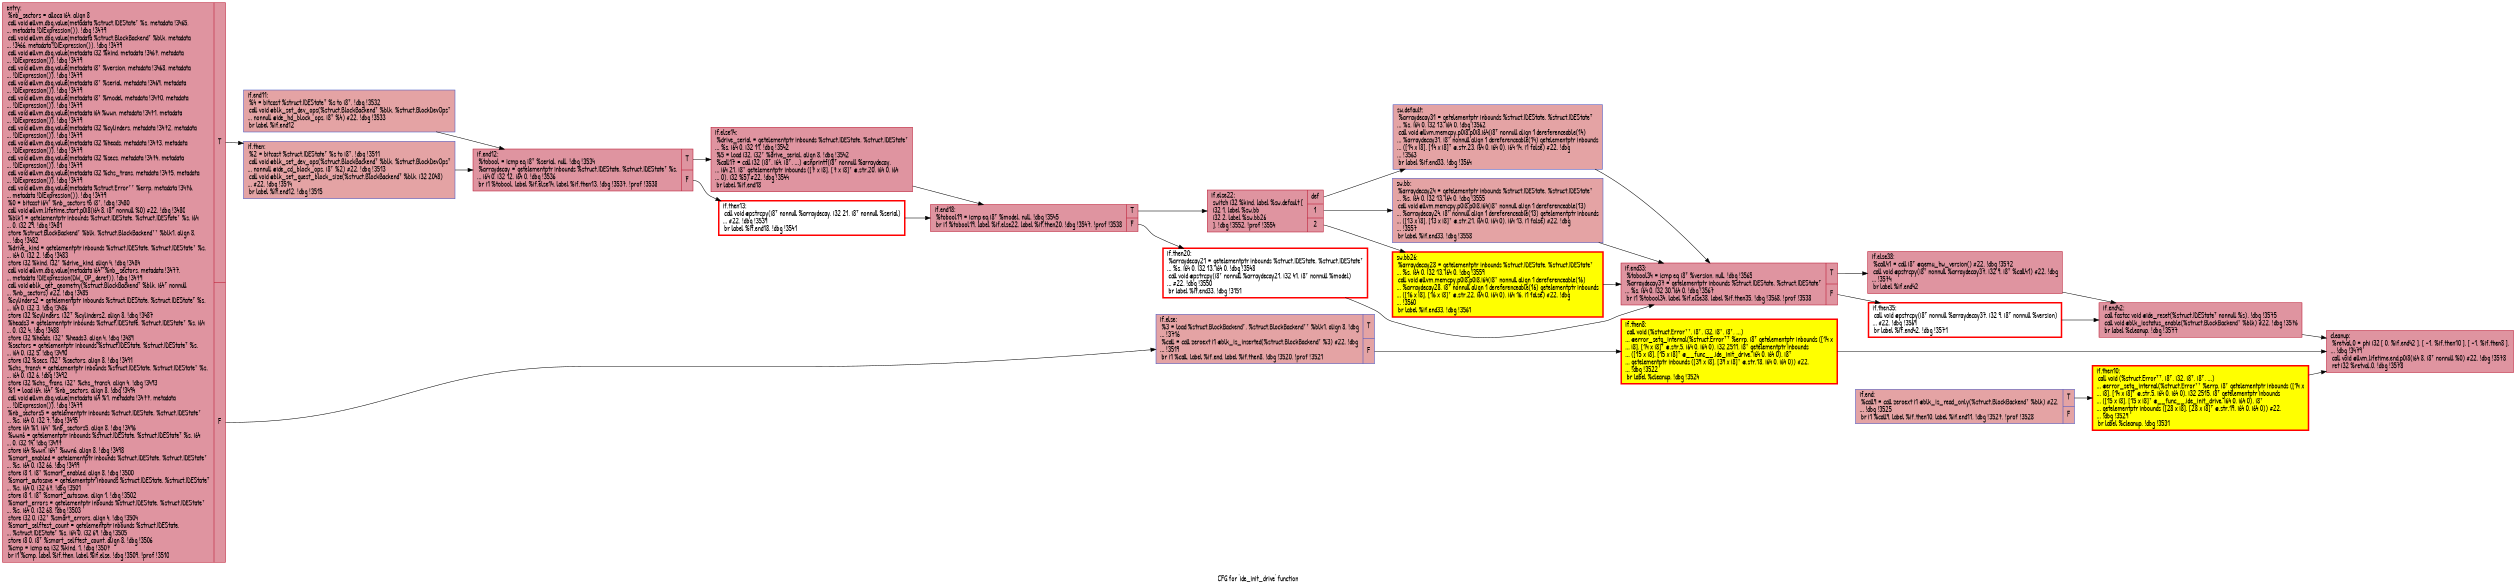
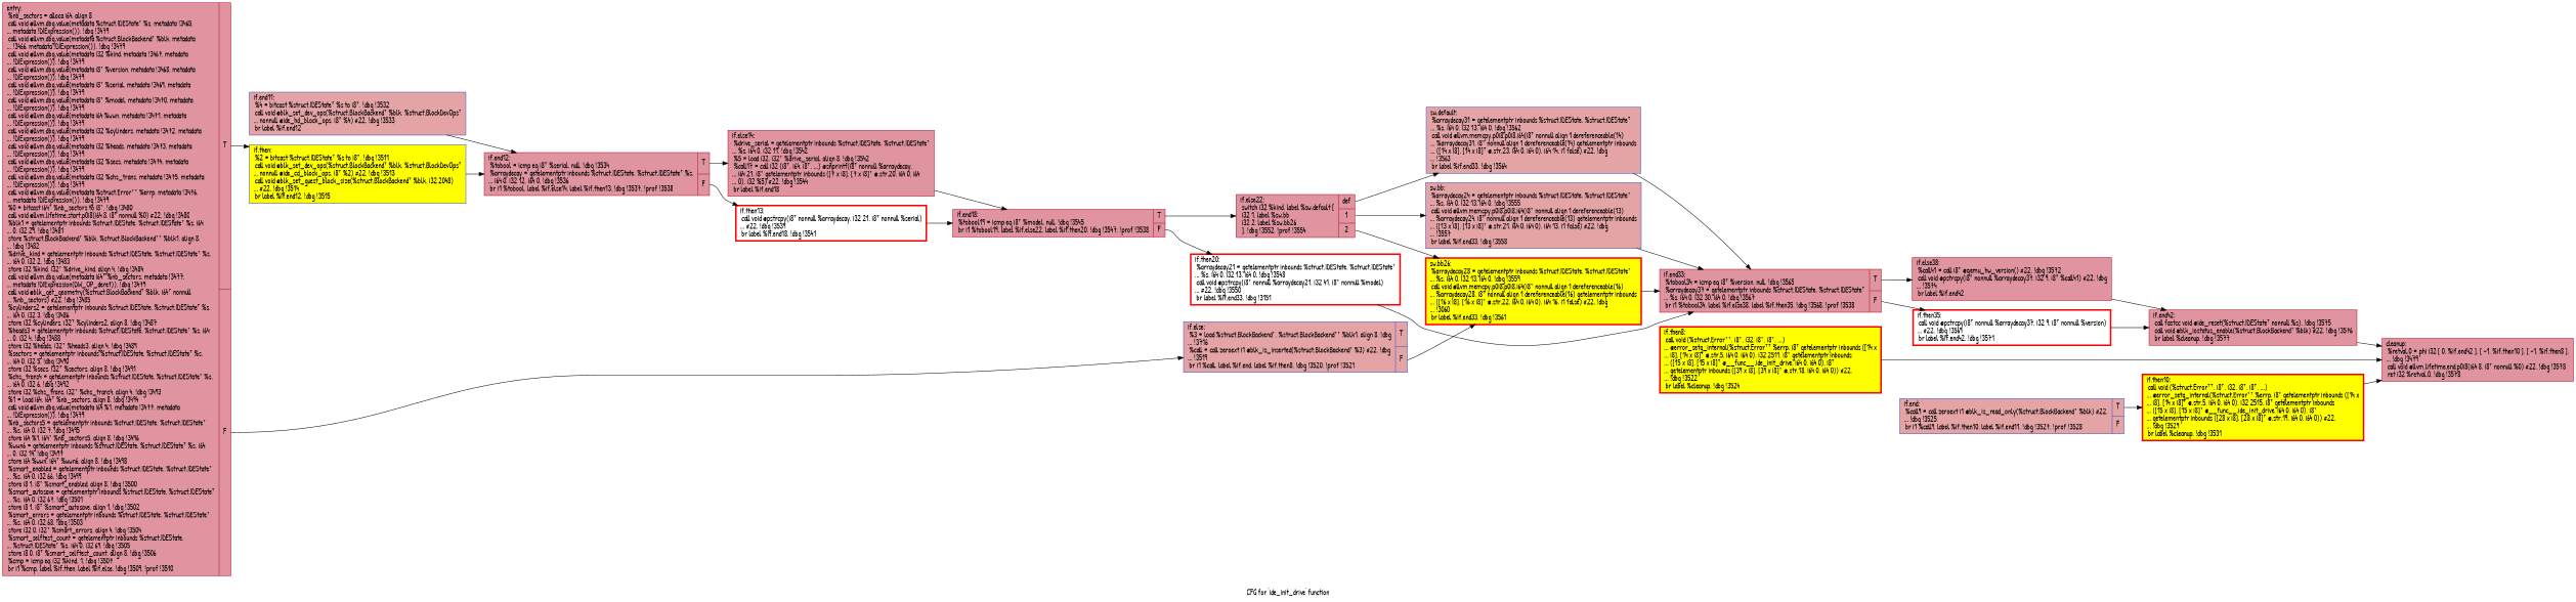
  digraph {
    fontname="Patrick Hand"
    label="CFG for 'ide_init_drive' function"
    rankdir=LR
    node [color="#b70d28ff" fillcolor="#b70d2870" fontname="Patrick Hand" shape=record style=filled]
    edge [fontname="Patrick Hand"]
    n1 [label="{entry:\l  %nb_sectors = alloca i64, align 8\l  call void @llvm.dbg.value(metadata %struct.IDEState* %s, metadata !3465,\l... metadata !DIExpression()), !dbg !3479\l  call void @llvm.dbg.value(metadata %struct.BlockBackend* %blk, metadata\l... !3466, metadata !DIExpression()), !dbg !3479\l  call void @llvm.dbg.value(metadata i32 %kind, metadata !3467, metadata\l... !DIExpression()), !dbg !3479\l  call void @llvm.dbg.value(metadata i8* %version, metadata !3468, metadata\l... !DIExpression()), !dbg !3479\l  call void @llvm.dbg.value(metadata i8* %serial, metadata !3469, metadata\l... !DIExpression()), !dbg !3479\l  call void @llvm.dbg.value(metadata i8* %model, metadata !3470, metadata\l... !DIExpression()), !dbg !3479\l  call void @llvm.dbg.value(metadata i64 %wwn, metadata !3471, metadata\l... !DIExpression()), !dbg !3479\l  call void @llvm.dbg.value(metadata i32 %cylinders, metadata !3472, metadata\l... !DIExpression()), !dbg !3479\l  call void @llvm.dbg.value(metadata i32 %heads, metadata !3473, metadata\l... !DIExpression()), !dbg !3479\l  call void @llvm.dbg.value(metadata i32 %secs, metadata !3474, metadata\l... !DIExpression()), !dbg !3479\l  call void @llvm.dbg.value(metadata i32 %chs_trans, metadata !3475, metadata\l... !DIExpression()), !dbg !3479\l  call void @llvm.dbg.value(metadata %struct.Error** %errp, metadata !3476,\l... metadata !DIExpression()), !dbg !3479\l  %0 = bitcast i64* %nb_sectors to i8*, !dbg !3480\l  call void @llvm.lifetime.start.p0i8(i64 8, i8* nonnull %0) #22, !dbg !3480\l  %blk1 = getelementptr inbounds %struct.IDEState, %struct.IDEState* %s, i64\l... 0, i32 29, !dbg !3481\l  store %struct.BlockBackend* %blk, %struct.BlockBackend** %blk1, align 8,\l... !dbg !3482\l  %drive_kind = getelementptr inbounds %struct.IDEState, %struct.IDEState* %s,\l... i64 0, i32 2, !dbg !3483\l  store i32 %kind, i32* %drive_kind, align 4, !dbg !3484\l  call void @llvm.dbg.value(metadata i64* %nb_sectors, metadata !3477,\l... metadata !DIExpression(DW_OP_deref)), !dbg !3479\l  call void @blk_get_geometry(%struct.BlockBackend* %blk, i64* nonnull\l... %nb_sectors) #22, !dbg !3485\l  %cylinders2 = getelementptr inbounds %struct.IDEState, %struct.IDEState* %s,\l... i64 0, i32 3, !dbg !3486\l  store i32 %cylinders, i32* %cylinders2, align 8, !dbg !3487\l  %heads3 = getelementptr inbounds %struct.IDEState, %struct.IDEState* %s, i64\l... 0, i32 4, !dbg !3488\l  store i32 %heads, i32* %heads3, align 4, !dbg !3489\l  %sectors = getelementptr inbounds %struct.IDEState, %struct.IDEState* %s,\l... i64 0, i32 5, !dbg !3490\l  store i32 %secs, i32* %sectors, align 8, !dbg !3491\l  %chs_trans4 = getelementptr inbounds %struct.IDEState, %struct.IDEState* %s,\l... i64 0, i32 6, !dbg !3492\l  store i32 %chs_trans, i32* %chs_trans4, align 4, !dbg !3493\l  %1 = load i64, i64* %nb_sectors, align 8, !dbg !3494\l  call void @llvm.dbg.value(metadata i64 %1, metadata !3477, metadata\l... !DIExpression()), !dbg !3479\l  %nb_sectors5 = getelementptr inbounds %struct.IDEState, %struct.IDEState*\l... %s, i64 0, i32 7, !dbg !3495\l  store i64 %1, i64* %nb_sectors5, align 8, !dbg !3496\l  %wwn6 = getelementptr inbounds %struct.IDEState, %struct.IDEState* %s, i64\l... 0, i32 14, !dbg !3497\l  store i64 %wwn, i64* %wwn6, align 8, !dbg !3498\l  %smart_enabled = getelementptr inbounds %struct.IDEState, %struct.IDEState*\l... %s, i64 0, i32 66, !dbg !3499\l  store i8 1, i8* %smart_enabled, align 8, !dbg !3500\l  %smart_autosave = getelementptr inbounds %struct.IDEState, %struct.IDEState*\l... %s, i64 0, i32 67, !dbg !3501\l  store i8 1, i8* %smart_autosave, align 1, !dbg !3502\l  %smart_errors = getelementptr inbounds %struct.IDEState, %struct.IDEState*\l... %s, i64 0, i32 68, !dbg !3503\l  store i32 0, i32* %smart_errors, align 4, !dbg !3504\l  %smart_selftest_count = getelementptr inbounds %struct.IDEState,\l... %struct.IDEState* %s, i64 0, i32 69, !dbg !3505\l  store i8 0, i8* %smart_selftest_count, align 8, !dbg !3506\l  %cmp = icmp eq i32 %kind, 1, !dbg !3507\l  br i1 %cmp, label %if.then, label %if.else, !dbg !3509, !prof !3510\l|{<s0>T|<s1>F}}"]
-   n2 [color="#3d50c3ff" fillcolor="#c32e3170" label="{if.then:                                          \l  %2 = bitcast %struct.IDEState* %s to i8*, !dbg !3511\l  call void @blk_set_dev_ops(%struct.BlockBackend* %blk, %struct.BlockDevOps*\l... nonnull @ide_cd_block_ops, i8* %2) #22, !dbg !3513\l  call void @blk_set_guest_block_size(%struct.BlockBackend* %blk, i32 2048)\l... #22, !dbg !3514\l  br label %if.end12, !dbg !3515\l}"]
+   n2 [color="#3d50c3ff" fillcolor=yellow label="{if.then:                                          \l  %2 = bitcast %struct.IDEState* %s to i8*, !dbg !3511\l  call void @blk_set_dev_ops(%struct.BlockBackend* %blk, %struct.BlockDevOps*\l... nonnull @ide_cd_block_ops, i8* %2) #22, !dbg !3513\l  call void @blk_set_guest_block_size(%struct.BlockBackend* %blk, i32 2048)\l... #22, !dbg !3514\l  br label %if.end12, !dbg !3515\l}"]
    n3 [color="#3d50c3ff" fillcolor="#c32e3170" label="{if.else:                                          \l  %3 = load %struct.BlockBackend*, %struct.BlockBackend** %blk1, align 8, !dbg\l... !3716\l  %call = call zeroext i1 @blk_is_inserted(%struct.BlockBackend* %3) #22, !dbg\l... !3519\l  br i1 %call, label %if.end, label %if.then8, !dbg !3520, !prof !3521\l|{<s0>T|<s1>F}}"]
    n4 [label="{if.end12:                                         \l  %tobool = icmp eq i8* %serial, null, !dbg !3534\l  %arraydecay = getelementptr inbounds %struct.IDEState, %struct.IDEState* %s,\l... i64 0, i32 12, i64 0, !dbg !3536\l  br i1 %tobool, label %if.else14, label %if.then13, !dbg !3537, !prof !3538\l|{<s0>T|<s1>F}}"]
    n5 [color=red fillcolor=yellow label="{if.then8:                                         \l  call void (%struct.Error**, i8*, i32, i8*, i8*, ...)\l... @error_setg_internal(%struct.Error** %errp, i8* getelementptr inbounds ([14 x\l... i8], [14 x i8]* @.str.5, i64 0, i64 0), i32 2511, i8* getelementptr inbounds\l... ([15 x i8], [15 x i8]* @__func__.ide_init_drive, i64 0, i64 0), i8*\l... getelementptr inbounds ([39 x i8], [39 x i8]* @.str.18, i64 0, i64 0)) #22,\l... !dbg !3522\l  br label %cleanup, !dbg !3524\l}" penwidth=3.0]
    n6 [label="{if.else14:                                        \l  %drive_serial = getelementptr inbounds %struct.IDEState, %struct.IDEState*\l... %s, i64 0, i32 11, !dbg !3542\l  %5 = load i32, i32* %drive_serial, align 8, !dbg !3542\l  %call17 = call i32 (i8*, i64, i8*, ...) @snprintf(i8* nonnull %arraydecay,\l... i64 21, i8* getelementptr inbounds ([7 x i8], [7 x i8]* @.str.20, i64 0, i64\l... 0), i32 %5) #22, !dbg !3544\l  br label %if.end18\l}"]
    n7 [color=red label="{if.then13:                                        \l  call void @pstrcpy(i8* nonnull %arraydecay, i32 21, i8* nonnull %serial)\l... #22, !dbg !3539\l  br label %if.end18, !dbg !3541\l}" penwidth=3.0 fillcolor="" style=""]
    n8 [color="#3d50c3ff" fillcolor="#c32e3170" label="{if.end:                                           \l  %call9 = call zeroext i1 @blk_is_read_only(%struct.BlockBackend* %blk) #22,\l... !dbg !3525\l  br i1 %call9, label %if.then10, label %if.end11, !dbg !3527, !prof !3528\l|{<s0>T|<s1>F}}"]
    n9 [color=red fillcolor=yellow label="{if.then10:                                        \l  call void (%struct.Error**, i8*, i32, i8*, i8*, ...)\l... @error_setg_internal(%struct.Error** %errp, i8* getelementptr inbounds ([14 x\l... i8], [14 x i8]* @.str.5, i64 0, i64 0), i32 2515, i8* getelementptr inbounds\l... ([15 x i8], [15 x i8]* @__func__.ide_init_drive, i64 0, i64 0), i8*\l... getelementptr inbounds ([28 x i8], [28 x i8]* @.str.19, i64 0, i64 0)) #22,\l... !dbg !3529\l  br label %cleanup, !dbg !3531\l}" penwidth=3.0]
    n10 [label="{cleanup:                                          \l  %retval.0 = phi i32 [ 0, %if.end42 ], [ -1, %if.then10 ], [ -1, %if.then8 ],\l... !dbg !3479\l  call void @llvm.lifetime.end.p0i8(i64 8, i8* nonnull %0) #22, !dbg !3578\l  ret i32 %retval.0, !dbg !3578\l}"]
    n11 [label="{if.end18:                                         \l  %tobool19 = icmp eq i8* %model, null, !dbg !3545\l  br i1 %tobool19, label %if.else22, label %if.then20, !dbg !3547, !prof !3538\l|{<s0>T|<s1>F}}"]
    n12 [color="#3d50c3ff" fillcolor="#c32e3170" label="{if.end11:                                         \l  %4 = bitcast %struct.IDEState* %s to i8*, !dbg !3532\l  call void @blk_set_dev_ops(%struct.BlockBackend* %blk, %struct.BlockDevOps*\l... nonnull @ide_hd_block_ops, i8* %4) #22, !dbg !3533\l  br label %if.end12\l}"]
    n13 [label="{if.else22:                                        \l  switch i32 %kind, label %sw.default [\l    i32 1, label %sw.bb\l    i32 2, label %sw.bb26\l  ], !dbg !3552, !prof !3554\l|{<s0>def|<s1>1|<s2>2}}"]
    n14 [color=red label="{if.then20:                                        \l  %arraydecay21 = getelementptr inbounds %struct.IDEState, %struct.IDEState*\l... %s, i64 0, i32 13, i64 0, !dbg !3548\l  call void @pstrcpy(i8* nonnull %arraydecay21, i32 41, i8* nonnull %model)\l... #22, !dbg !3550\l  br label %if.end33, !dbg !3151\l}" penwidth=3.0 fillcolor="" style=""]
    n15 [color="#3d50c3ff" fillcolor="#c32e3170" label="{sw.default:                                       \l  %arraydecay31 = getelementptr inbounds %struct.IDEState, %struct.IDEState*\l... %s, i64 0, i32 13, i64 0, !dbg !3562\l  call void @llvm.memcpy.p0i8.p0i8.i64(i8* nonnull align 1 dereferenceable(14)\l... %arraydecay31, i8* nonnull align 1 dereferenceable(14) getelementptr inbounds\l... ([14 x i8], [14 x i8]* @.str.23, i64 0, i64 0), i64 14, i1 false) #22, !dbg\l... !3563\l  br label %if.end33, !dbg !3564\l}"]
    n16 [color="#3d50c3ff" fillcolor="#c32e3170" label="{sw.bb:                                            \l  %arraydecay24 = getelementptr inbounds %struct.IDEState, %struct.IDEState*\l... %s, i64 0, i32 13, i64 0, !dbg !3555\l  call void @llvm.memcpy.p0i8.p0i8.i64(i8* nonnull align 1 dereferenceable(13)\l... %arraydecay24, i8* nonnull align 1 dereferenceable(13) getelementptr inbounds\l... ([13 x i8], [13 x i8]* @.str.21, i64 0, i64 0), i64 13, i1 false) #22, !dbg\l... !3557\l  br label %if.end33, !dbg !3558\l}"]
-   n17 [color=red fillcolor=yellow label="{sw.bb26:                                          \l  %arraydecay28 = getelementptr inbounds %struct.IDEState, %struct.IDEState*\l... %s, i64 0, i32 13, i64 0, !dbg !3559\l  call void @llvm.memcpy.p0i8.p0i8.i64(i8* nonnull align 1 dereferenceable(16)\l... %arraydecay28, i8* nonnull align 1 dereferenceable(16) getelementptr inbounds\l... ([16 x i8], [16 x i8]* @.str.22, i64 0, i64 0), i64 16, i1 false) #22, !dbg\l... !3560\l  br label %if.end33, !dbg !3561\l}" penwidth=3.0]
+   n17 [color=red fillcolor=yellow label="{sw.bb26:                                          \l  %arraydecay28 = getelementptr inbounds %struct.IDEState, %struct.IDEState*\l... %s, i64 0, i32 13, i64 0, !dbg !3559\l  call void @llvm.memcpy.p0i8.p0i8.i64(i8* nonnull align 1 dereferenceable(16)\l... %arraydecay28, i8* nonnull align 1 dereferenceable(16) getelementptr inbounds\l... ([16 x i8], [16 x i8]* @.str.22, i64 0, i64 0), i64 16, i1 false) #22, !dbg\l... !3060\l  br label %if.end33, !dbg !3561\l}" penwidth=3.0]
    n18 [label="{if.end33:                                         \l  %tobool34 = icmp eq i8* %version, null, !dbg !3565\l  %arraydecay37 = getelementptr inbounds %struct.IDEState, %struct.IDEState*\l... %s, i64 0, i32 30, i64 0, !dbg !3567\l  br i1 %tobool34, label %if.else38, label %if.then35, !dbg !3568, !prof !3538\l|{<s0>T|<s1>F}}"]
    n19 [label="{if.else38:                                        \l  %call41 = call i8* @qemu_hw_version() #22, !dbg !3572\l  call void @pstrcpy(i8* nonnull %arraydecay37, i32 9, i8* %call41) #22, !dbg\l... !3574\l  br label %if.end42\l}"]
    n20 [color=red label="{if.then35:                                        \l  call void @pstrcpy(i8* nonnull %arraydecay37, i32 9, i8* nonnull %version)\l... #22, !dbg !3569\l  br label %if.end42, !dbg !3571\l}" penwidth=3.0 fillcolor="" style=""]
    n21 [label="{if.end42:                                         \l  call fastcc void @ide_reset(%struct.IDEState* nonnull %s), !dbg !3575\l  call void @blk_iostatus_enable(%struct.BlockBackend* %blk) #22, !dbg !3576\l  br label %cleanup, !dbg !3577\l}"]
    n1 -> n2 [tailport=s0]
    n1 -> n3 [tailport=s1]
    n2 -> n4
-   n3 -> n5 [tailport=s1]
+   n3 -> n17 [tailport=s1]
    n4 -> n6 [tailport=s0]
    n4 -> n7 [tailport=s1]
    n5 -> n10
    n6 -> n11
    n7 -> n11
    n8 -> n9 [tailport=s0]
    n9 -> n10
    n11 -> n13 [tailport=s0]
    n11 -> n14 [tailport=s1]
    n12 -> n4
    n13 -> n15 [tailport=s0]
    n13 -> n16 [tailport=s1]
    n13 -> n17 [tailport=s2]
    n14 -> n18
    n15 -> n18
    n16 -> n18
    n17 -> n18
    n18 -> n19 [tailport=s0]
    n18 -> n20 [tailport=s1]
    n19 -> n21
    n20 -> n21
    n21 -> n10
  }
